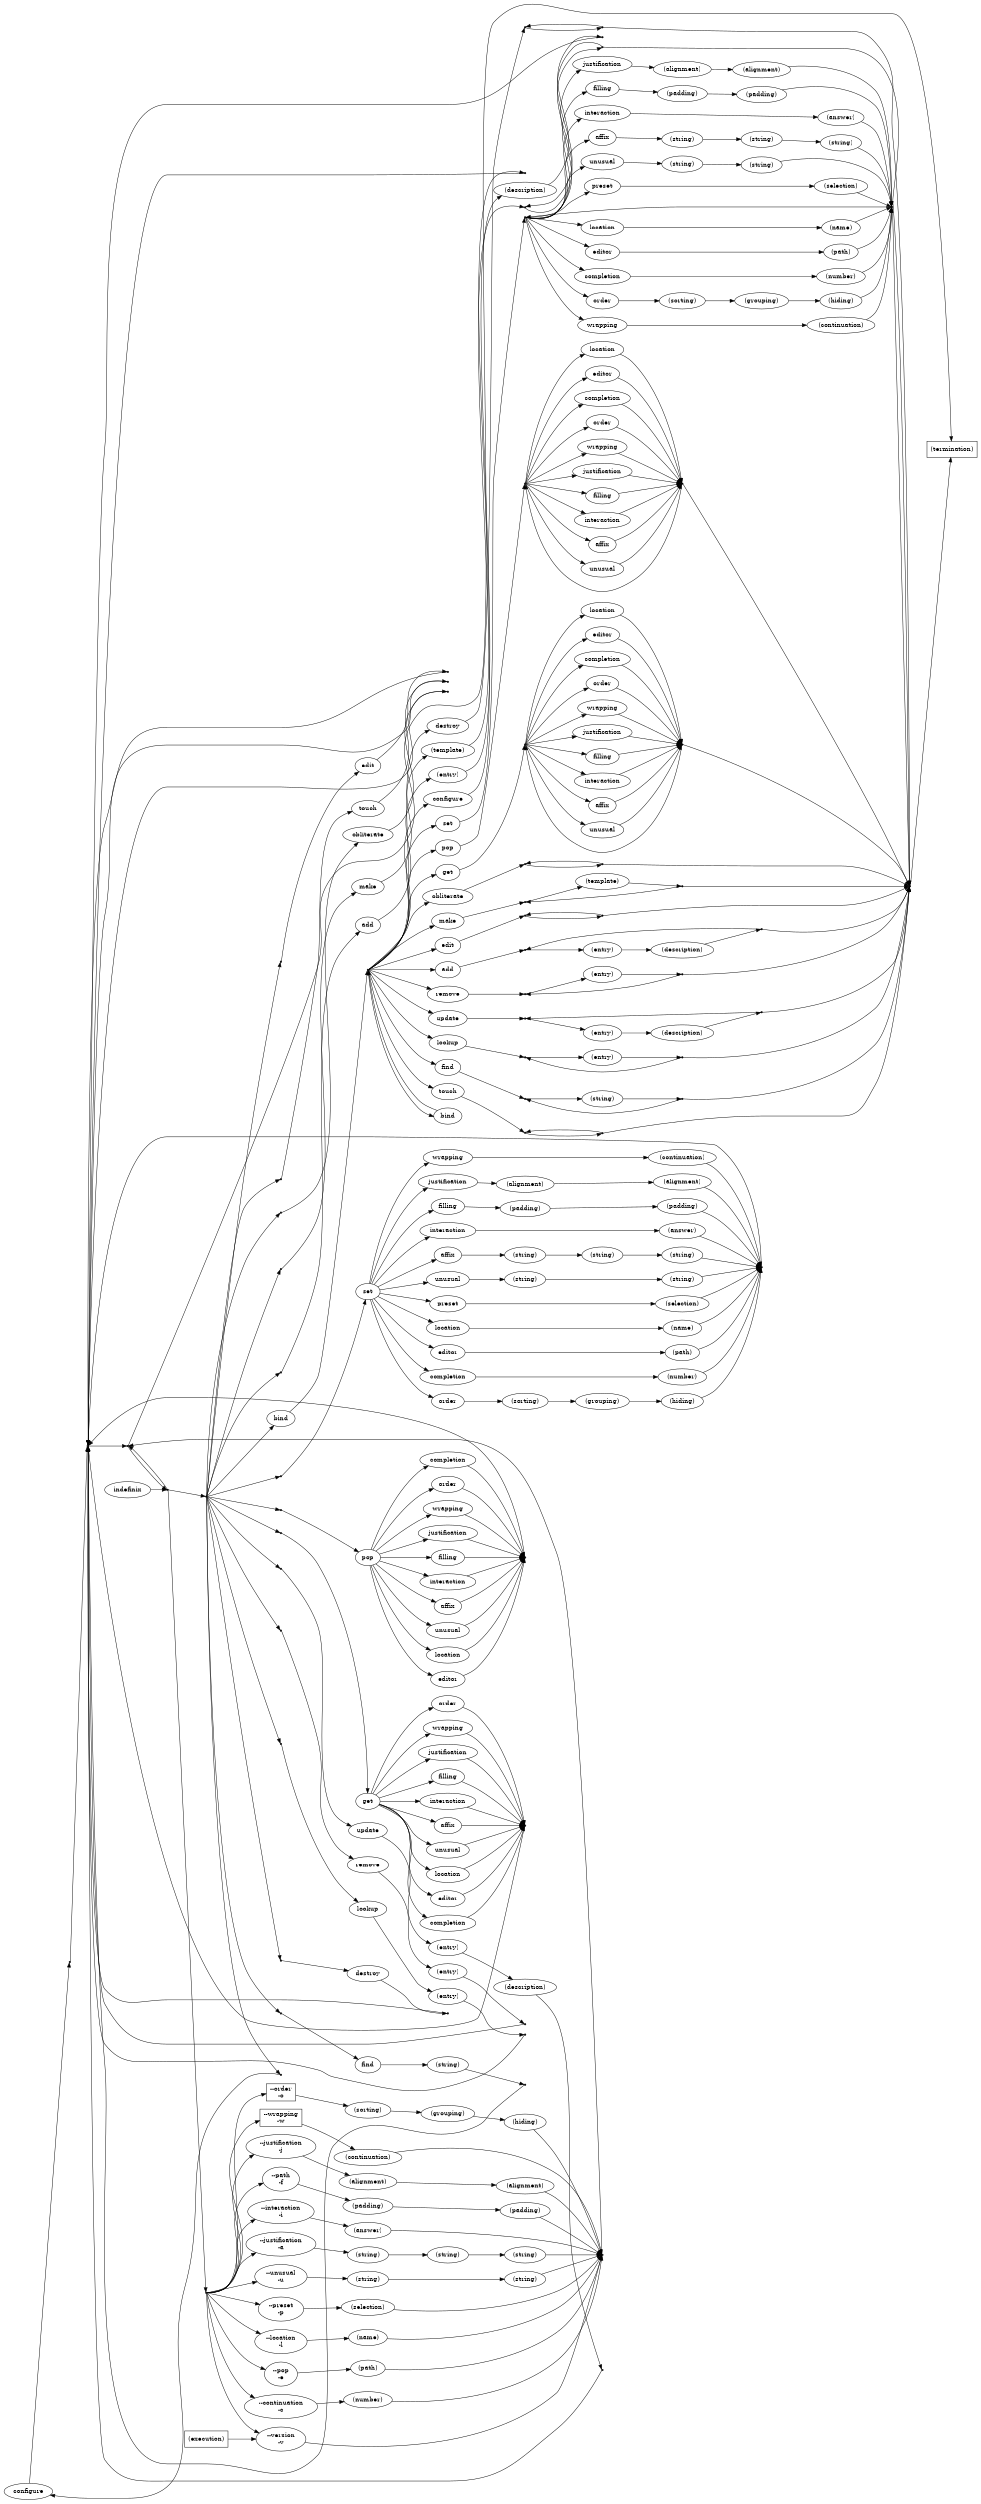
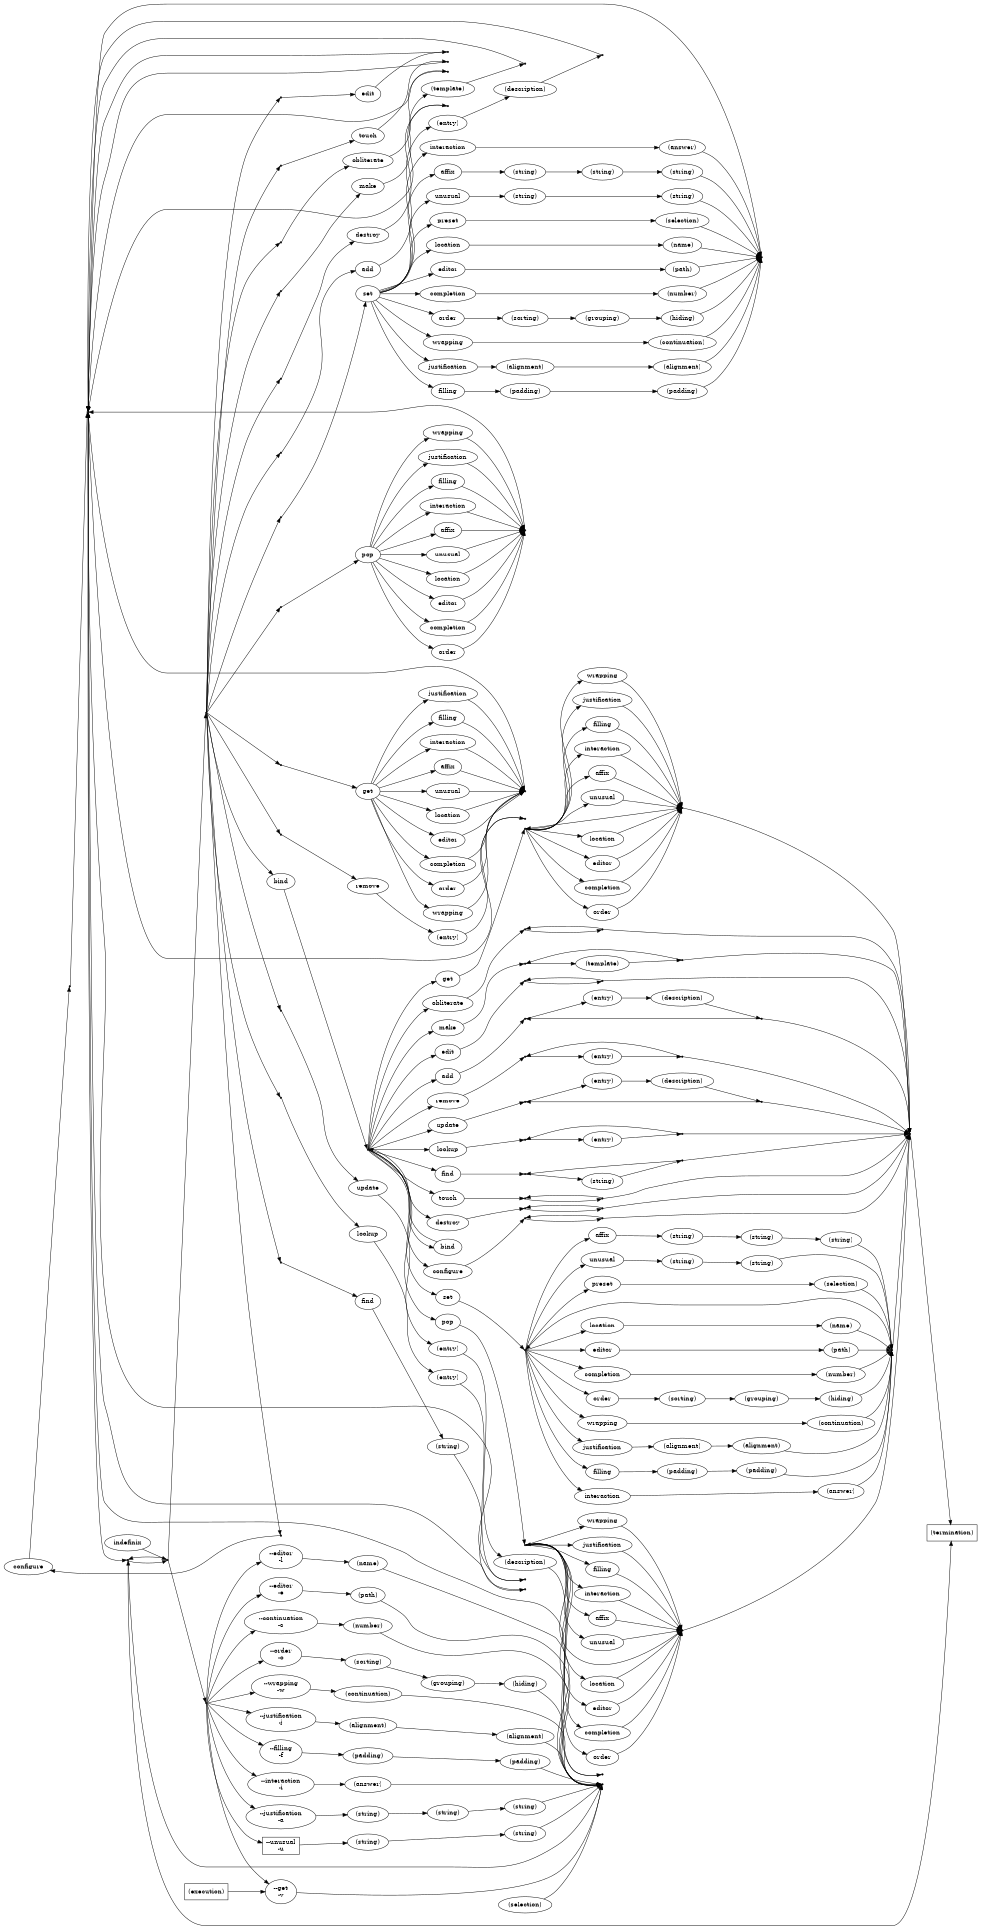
  digraph {
    rankdir=LR
    n1 [label=configure]
    n2 [label=set]
    n3 [label=pop]
    n4 [label=get]
    n5 [label=obliterate]
    n6 [label=make]
    n7 [label=edit]
    n8 [label=add]
    n9 [label=remove]
    n10 [label=update]
    n11 [label=lookup]
    n12 [label=find]
    n13 [label=touch]
    n14 [label=destroy]
    n15 [label=bind]
    n16 [label="(template)"]
    n17 [label="(entry)"]
    n18 [label="(description)"]
    n19 [label="(entry)"]
    n20 [label="(entry)"]
    n21 [label="(description)"]
    n22 [label="(entry)"]
    n23 [label="(string)"]
    n24 [label=location]
    n25 [label=editor]
    n26 [label=completion]
    n27 [label=order]
    n28 [label=wrapping]
    n29 [label=justification]
    n30 [label=filling]
    n31 [label=interaction]
    n32 [label=affix]
    n33 [label=unusual]
    n34 [label=preset]
    n35 [label=location]
    n36 [label=editor]
    n37 [label=completion]
    n38 [label=order]
    n39 [label=wrapping]
    n40 [label=justification]
    n41 [label=filling]
    n42 [label=interaction]
    n43 [label=affix]
    n44 [label=unusual]
    n45 [label=location]
    n46 [label=editor]
    n47 [label=completion]
    n48 [label=order]
    n49 [label=wrapping]
    n50 [label=justification]
    n51 [label=filling]
    n52 [label=interaction]
    n53 [label=affix]
    n54 [label=unusual]
    n55 [label="(name)"]
    n56 [label="(path)"]
    n57 [label="(number)"]
    n58 [label="(sorting)"]
    n59 [label="(grouping)"]
    n60 [label="(hiding)"]
    n61 [label="(continuation)"]
    n62 [label="(alignment)"]
    n63 [label="(alignment)"]
    n64 [label="(padding)"]
    n65 [label="(padding)"]
    n66 [label="(answer)"]
    n67 [label="(string)"]
    n68 [label="(string)"]
    n69 [label="(string)"]
    n70 [label="(string)"]
    n71 [label="(string)"]
    n72 [label="(selection)"]
    n73 [label=configure]
    n74 [label=set]
    n75 [label=pop]
    n76 [label=get]
    n77 [label=obliterate]
    n78 [label=make]
    n79 [label=edit]
    n80 [label=add]
    n81 [label=remove]
    n82 [label=update]
    n83 [label=lookup]
    n84 [label=find]
    n85 [label=touch]
    n86 [label=destroy]
    n87 [label=bind]
    n88 [label="(template)"]
    n89 [label="(entry)"]
    n90 [label="(description)"]
    n91 [label="(entry)"]
    n92 [label="(entry)"]
    n93 [label="(description)"]
    n94 [label="(entry)"]
    n95 [label="(string)"]
    n96 [label=location]
    n97 [label=editor]
    n98 [label=completion]
    n99 [label=order]
    n100 [label=wrapping]
    n101 [label=justification]
    n102 [label=filling]
    n103 [label=interaction]
    n104 [label=affix]
    n105 [label=unusual]
    n106 [label=preset]
    n107 [label=location]
    n108 [label=editor]
    n109 [label=completion]
    n110 [label=order]
    n111 [label=wrapping]
    n112 [label=justification]
    n113 [label=filling]
    n114 [label=interaction]
    n115 [label=affix]
    n116 [label=unusual]
    n117 [label=location]
    n118 [label=editor]
    n119 [label=completion]
    n120 [label=order]
    n121 [label=wrapping]
    n122 [label=justification]
    n123 [label=filling]
    n124 [label=interaction]
    n125 [label=affix]
    n126 [label=unusual]
    n127 [label="(name)"]
    n128 [label="(path)"]
    n129 [label="(number)"]
    n130 [label="(sorting)"]
    n131 [label="(grouping)"]
    n132 [label="(hiding)"]
    n133 [label="(continuation)"]
    n134 [label="(alignment)"]
    n135 [label="(alignment)"]
    n136 [label="(padding)"]
    n137 [label="(padding)"]
    n138 [label="(answer)"]
    n139 [label="(string)"]
    n140 [label="(string)"]
    n141 [label="(string)"]
    n142 [label="(string)"]
    n143 [label="(string)"]
    n144 [label="(selection)"]
-   n145 [label="--location\n-l"]
-   n146 [label="--pop\n-e"]
+   n145 [label="--editor\n-l"]
+   n146 [label="--editor\n-e"]
    n147 [label="--continuation\n-c"]
-   n148 [label="--order\n-o" shape=box]
-   n149 [label="--wrapping\n-w" shape=box]
+   n148 [label="--order\n-o"]
+   n149 [label="--wrapping\n-w"]
    n150 [label="--justification\n-j"]
-   n151 [label="--path\n-f"]
+   n151 [label="--filling\n-f"]
    n152 [label="--interaction\n-i"]
    n153 [label="--justification\n-a"]
-   n154 [label="--unusual\n-u"]
-   n155 [label="--preset\n-p"]
-   n156 [label="--version\n-v"]
+   n154 [label="--unusual\n-u" shape=box]
+   n156 [label="--get\n-v"]
    n157 [label="(name)"]
    n158 [label="(path)"]
    n159 [label="(number)"]
    n160 [label="(sorting)"]
    n161 [label="(grouping)"]
    n162 [label="(hiding)"]
    n163 [label="(continuation)"]
    n164 [label="(alignment)"]
    n165 [label="(alignment)"]
    n166 [label="(padding)"]
    n167 [label="(padding)"]
    n168 [label="(answer)"]
    n169 [label="(string)"]
    n170 [label="(string)"]
    n171 [label="(string)"]
    n172 [label="(string)"]
    n173 [label="(string)"]
    n174 [label="(selection)"]
    configure_OUT [shape=point]
    obliterate_OUT [shape=point]
    edit_OUT [shape=point]
    touch_OUT [shape=point]
    destroy_OUT [shape=point]
    bind_IN [shape=point]
    make_OUT [shape=point]
    add_OUT [shape=point]
    remove_OUT [shape=point]
    update_OUT [shape=point]
    lookup_OUT [shape=point]
    find_OUT [shape=point]
    pop_OUT [shape=point]
    get_OUT [shape=point]
    set_OUT [shape=point]
    bind_configure_IN [shape=point]
    bind_set_IN [shape=point]
    bind_pop_IN [shape=point]
    bind_get_IN [shape=point]
    bind_obliterate_IN [shape=point]
    bind_make_IN [shape=point]
    bind_edit_IN [shape=point]
    bind_add_IN [shape=point]
    bind_remove_IN [shape=point]
    bind_update_IN [shape=point]
    bind_lookup_IN [shape=point]
    bind_find_IN [shape=point]
    bind_touch_IN [shape=point]
    bind_destroy_IN [shape=point]
    bind_make_OUT [shape=point]
    bind_add_OUT [shape=point]
    bind_remove_OUT [shape=point]
    bind_update_OUT [shape=point]
    bind_lookup_OUT [shape=point]
    bind_find_OUT [shape=point]
    bind_pop_OUT [shape=point]
    bind_get_OUT [shape=point]
    bind_set_OUT [shape=point]
    flag_OUT [shape=point]
    n214 [label="(execution)" shape=box]
    n215 [label=indefinix]
    IN [shape=point]
    OUT [shape=point]
    command_IN [shape=point]
    flag_IN [shape=point]
    n220 [label="(termination)" shape=box]
    configure_IN [shape=point]
    set_IN [shape=point]
    pop_IN [shape=point]
    get_IN [shape=point]
    obliterate_IN [shape=point]
    make_IN [shape=point]
    edit_IN [shape=point]
    add_IN [shape=point]
    remove_IN [shape=point]
    update_IN [shape=point]
    lookup_IN [shape=point]
    find_IN [shape=point]
    touch_IN [shape=point]
    destroy_IN [shape=point]
    command_OUT [shape=point]
    bind_OUT [shape=point]
    bind_configure_OUT [shape=point]
    bind_obliterate_OUT [shape=point]
    bind_edit_OUT [shape=point]
    bind_touch_OUT [shape=point]
    bind_destroy_OUT [shape=point]
    subgraph sub_1 {
      n1
      n2
      n3
      n4
      n5
      n6
      n7
      n8
      n9
      n10
      n11
      n12
      n13
      n14
      n15
    }
    subgraph sub_2 {
      n16
      n17
      n18
      n19
      n20
      n21
      n22
      n23
    }
    subgraph sub_3 {
      n24
      n25
      n26
      n27
      n28
      n29
      n30
      n31
      n32
      n33
      n34
      n35
      n36
      n37
      n38
      n39
      n40
      n41
      n42
      n43
      n44
      n45
      n46
      n47
      n48
      n49
      n50
      n51
      n52
      n53
      n54
    }
    subgraph sub_4 {
      n55
      n56
      n57
      n58
      n59
      n60
      n61
      n62
      n63
      n64
      n65
      n66
      n67
      n68
      n69
      n70
      n71
      n72
    }
    subgraph sub_5 {
      n73
      n74
      n75
      n76
      n77
      n78
      n79
      n80
      n81
      n82
      n83
      n84
      n85
      n86
      n87
    }
    subgraph sub_6 {
      n88
      n89
      n90
      n91
      n92
      n93
      n94
      n95
    }
    subgraph sub_7 {
      n96
      n97
      n98
      n99
      n100
      n101
      n102
      n103
      n104
      n105
      n106
      n107
      n108
      n109
      n110
      n111
      n112
      n113
      n114
      n115
      n116
      n117
      n118
      n119
      n120
      n121
      n122
      n123
      n124
      n125
      n126
    }
    subgraph sub_8 {
      n127
      n128
      n129
      n130
      n131
      n132
      n133
      n134
      n135
      n136
      n137
      n138
      n139
      n140
      n141
      n142
      n143
      n144
    }
    subgraph sub_9 {
      n145
      n146
      n147
      n148
      n149
      n150
      n151
      n152
      n153
      n154
-     n155
      n156
    }
    subgraph sub_10 {
      n157
      n158
      n159
      n160
      n161
      n162
      n163
      n164
      n165
      n166
      n167
      n168
      n169
      n170
      n171
      n172
      n173
      n174
    }
    n1 -> configure_OUT
    n2 -> n24
    n2 -> n25
    n2 -> n26
    n2 -> n27
    n2 -> n28
    n2 -> n29
    n2 -> n30
    n2 -> n31
    n2 -> n32
    n2 -> n33
    n2 -> n34
    n3 -> n35
    n3 -> n36
    n3 -> n37
    n3 -> n38
    n3 -> n39
    n3 -> n40
    n3 -> n41
    n3 -> n42
    n3 -> n43
    n3 -> n44
    n4 -> n45
    n4 -> n46
    n4 -> n47
    n4 -> n48
    n4 -> n49
    n4 -> n50
    n4 -> n51
    n4 -> n52
    n4 -> n53
    n4 -> n54
    n5 -> obliterate_OUT
    n6 -> n16
    n7 -> edit_OUT
    n8 -> n17
    n9 -> n19
    n10 -> n20
    n11 -> n22
    n12 -> n23
    n13 -> touch_OUT
    n14 -> destroy_OUT
    n15 -> bind_IN
    n16 -> make_OUT
    n17 -> n18
    n18 -> add_OUT
    n19 -> remove_OUT
    n20 -> n21
    n21 -> update_OUT
    n22 -> lookup_OUT
    n23 -> find_OUT
    n24 -> n55
    n25 -> n56
    n26 -> n57
    n27 -> n58
    n28 -> n61
    n29 -> n62
    n30 -> n64
    n31 -> n66
    n32 -> n67
    n33 -> n70
    n34 -> n72
    n35 -> pop_OUT
    n36 -> pop_OUT
    n37 -> pop_OUT
    n38 -> pop_OUT
    n39 -> pop_OUT
    n40 -> pop_OUT
    n41 -> pop_OUT
    n42 -> pop_OUT
    n43 -> pop_OUT
    n44 -> pop_OUT
    n45 -> get_OUT
    n46 -> get_OUT
    n47 -> get_OUT
    n48 -> get_OUT
    n49 -> get_OUT
    n50 -> get_OUT
    n51 -> get_OUT
    n52 -> get_OUT
    n53 -> get_OUT
    n54 -> get_OUT
    n55 -> set_OUT
    n56 -> set_OUT
    n57 -> set_OUT
    n58 -> n59
    n59 -> n60
    n60 -> set_OUT
    n61 -> set_OUT
    n62 -> n63
    n63 -> set_OUT
    n64 -> n65
    n65 -> set_OUT
    n66 -> set_OUT
    n67 -> n68
    n68 -> n69
    n69 -> set_OUT
    n70 -> n71
    n71 -> set_OUT
    n72 -> set_OUT
    n73 -> bind_configure_IN
    n74 -> bind_set_IN
    n75 -> bind_pop_IN
    n76 -> bind_get_IN
    n77 -> bind_obliterate_IN
    n78 -> bind_make_IN
    n79 -> bind_edit_IN
    n80 -> bind_add_IN
    n81 -> bind_remove_IN
    n82 -> bind_update_IN
    n83 -> bind_lookup_IN
    n84 -> bind_find_IN
    n85 -> bind_touch_IN
    n86 -> bind_destroy_IN
    n87 -> bind_IN
    n88 -> bind_make_OUT
    n89 -> n90
    n90 -> bind_add_OUT
    n91 -> bind_remove_OUT
    n92 -> n93
    n93 -> bind_update_OUT
    n94 -> bind_lookup_OUT
    n95 -> bind_find_OUT
    n96 -> n127
    n97 -> n128
    n98 -> n129
    n99 -> n130
    n100 -> n133
    n101 -> n134
    n102 -> n136
    n103 -> n138
    n104 -> n139
    n105 -> n142
    n106 -> n144
    n107 -> bind_pop_OUT
    n108 -> bind_pop_OUT
    n109 -> bind_pop_OUT
    n110 -> bind_pop_OUT
    n111 -> bind_pop_OUT
    n112 -> bind_pop_OUT
    n113 -> bind_pop_OUT
    n114 -> bind_pop_OUT
    n115 -> bind_pop_OUT
    n116 -> bind_pop_OUT
    n117 -> bind_get_OUT
    n118 -> bind_get_OUT
    n119 -> bind_get_OUT
    n120 -> bind_get_OUT
    n121 -> bind_get_OUT
    n122 -> bind_get_OUT
    n123 -> bind_get_OUT
    n124 -> bind_get_OUT
    n125 -> bind_get_OUT
    n126 -> bind_get_OUT
    n127 -> bind_set_OUT
    n128 -> bind_set_OUT
    n129 -> bind_set_OUT
    n130 -> n131
    n131 -> n132
    n132 -> bind_set_OUT
    n133 -> bind_set_OUT
    n134 -> n135
    n135 -> bind_set_OUT
    n136 -> n137
    n137 -> bind_set_OUT
    n138 -> bind_set_OUT
    n139 -> n140
    n140 -> n141
    n141 -> bind_set_OUT
    n142 -> n143
    n143 -> bind_set_OUT
    n144 -> bind_set_OUT
    n145 -> n157
    n146 -> n158
    n147 -> n159
    n148 -> n160
    n149 -> n163
    n150 -> n164
    n151 -> n166
    n152 -> n168
    n153 -> n169
    n154 -> n172
-   n155 -> n174
    n156 -> flag_OUT
    n157 -> flag_OUT
    n158 -> flag_OUT
    n159 -> flag_OUT
    n160 -> n161
    n161 -> n162
    n162 -> flag_OUT
    n163 -> flag_OUT
    n164 -> n165
    n165 -> flag_OUT
    n166 -> n167
    n167 -> flag_OUT
    n168 -> flag_OUT
    n169 -> n170
    n170 -> n171
    n171 -> flag_OUT
    n172 -> n173
    n173 -> flag_OUT
    n174 -> flag_OUT
    configure_OUT -> command_OUT
    obliterate_OUT -> command_OUT
    edit_OUT -> command_OUT
    touch_OUT -> command_OUT
    destroy_OUT -> command_OUT
    bind_IN -> n73
    bind_IN -> n74
    bind_IN -> n75
    bind_IN -> n76
    bind_IN -> n77
    bind_IN -> n78
    bind_IN -> n79
    bind_IN -> n80
    bind_IN -> n81
    bind_IN -> n82
    bind_IN -> n83
    bind_IN -> n84
    bind_IN -> n85
    bind_IN -> n86
    bind_IN -> n87
    make_OUT -> command_OUT
    add_OUT -> command_OUT
    remove_OUT -> command_OUT
    update_OUT -> command_OUT
    lookup_OUT -> command_OUT
    find_OUT -> command_OUT
    pop_OUT -> command_OUT
    get_OUT -> command_OUT
    set_OUT -> command_OUT
    bind_configure_IN -> bind_configure_OUT
    bind_set_IN -> n96
    bind_set_IN -> n97
    bind_set_IN -> n98
    bind_set_IN -> n99
    bind_set_IN -> n100
    bind_set_IN -> n101
    bind_set_IN -> n102
    bind_set_IN -> n103
    bind_set_IN -> n104
    bind_set_IN -> n105
    bind_set_IN -> n106
    bind_pop_IN -> n107
    bind_pop_IN -> n108
    bind_pop_IN -> n109
    bind_pop_IN -> n110
    bind_pop_IN -> n111
    bind_pop_IN -> n112
    bind_pop_IN -> n113
    bind_pop_IN -> n114
    bind_pop_IN -> n115
    bind_pop_IN -> n116
    bind_get_IN -> n117
    bind_get_IN -> n118
    bind_get_IN -> n119
    bind_get_IN -> n120
    bind_get_IN -> n121
    bind_get_IN -> n122
    bind_get_IN -> n123
    bind_get_IN -> n124
    bind_get_IN -> n125
    bind_get_IN -> n126
    bind_obliterate_IN -> bind_obliterate_OUT
    bind_make_IN -> n88
    bind_edit_IN -> bind_edit_OUT
    bind_add_IN -> n89
    bind_remove_IN -> n91
    bind_update_IN -> n92
    bind_lookup_IN -> n94
    bind_find_IN -> n95
    bind_touch_IN -> bind_touch_OUT
    bind_destroy_IN -> bind_destroy_OUT
    bind_make_OUT -> bind_make_IN
    bind_make_OUT -> bind_OUT
    bind_add_OUT -> bind_add_IN
    bind_add_OUT -> bind_OUT
    bind_remove_OUT -> bind_remove_IN
    bind_remove_OUT -> bind_OUT
    bind_update_OUT -> bind_update_IN
    bind_update_OUT -> bind_OUT
    bind_lookup_OUT -> bind_lookup_IN
    bind_lookup_OUT -> bind_OUT
    bind_find_OUT -> bind_find_IN
    bind_find_OUT -> bind_OUT
    bind_pop_OUT -> bind_pop_IN
    bind_pop_OUT -> bind_OUT
    bind_get_OUT -> bind_get_IN
    bind_get_OUT -> bind_OUT
    bind_set_OUT -> bind_set_IN
    bind_set_OUT -> bind_OUT
    flag_OUT -> OUT
    n214 -> n156
    n215 -> IN
    IN -> OUT
    IN -> command_IN
    IN -> flag_IN
    OUT -> IN
    OUT -> n220
    command_IN -> n15
    command_IN -> configure_IN
    command_IN -> set_IN
    command_IN -> pop_IN
    command_IN -> get_IN
    command_IN -> obliterate_IN
    command_IN -> make_IN
    command_IN -> edit_IN
    command_IN -> add_IN
    command_IN -> remove_IN
    command_IN -> update_IN
    command_IN -> lookup_IN
    command_IN -> find_IN
    command_IN -> touch_IN
    command_IN -> destroy_IN
    flag_IN -> n145
    flag_IN -> n146
    flag_IN -> n147
    flag_IN -> n148
    flag_IN -> n149
    flag_IN -> n150
    flag_IN -> n151
    flag_IN -> n152
    flag_IN -> n153
    flag_IN -> n154
-   flag_IN -> n155
    flag_IN -> n156
    configure_IN -> n1
    set_IN -> n2
    pop_IN -> n3
    get_IN -> n4
    obliterate_IN -> n5
    make_IN -> n6
    edit_IN -> n7
    add_IN -> n8
    remove_IN -> n9
    update_IN -> n10
    lookup_IN -> n11
    find_IN -> n12
    touch_IN -> n13
    destroy_IN -> n14
    command_OUT -> OUT
    bind_OUT -> n220
    bind_configure_OUT -> bind_configure_IN
    bind_configure_OUT -> bind_OUT
    bind_obliterate_OUT -> bind_obliterate_IN
    bind_obliterate_OUT -> bind_OUT
    bind_edit_OUT -> bind_edit_IN
    bind_edit_OUT -> bind_OUT
    bind_touch_OUT -> bind_touch_IN
    bind_touch_OUT -> bind_OUT
    bind_destroy_OUT -> bind_destroy_IN
    bind_destroy_OUT -> bind_OUT
  }
